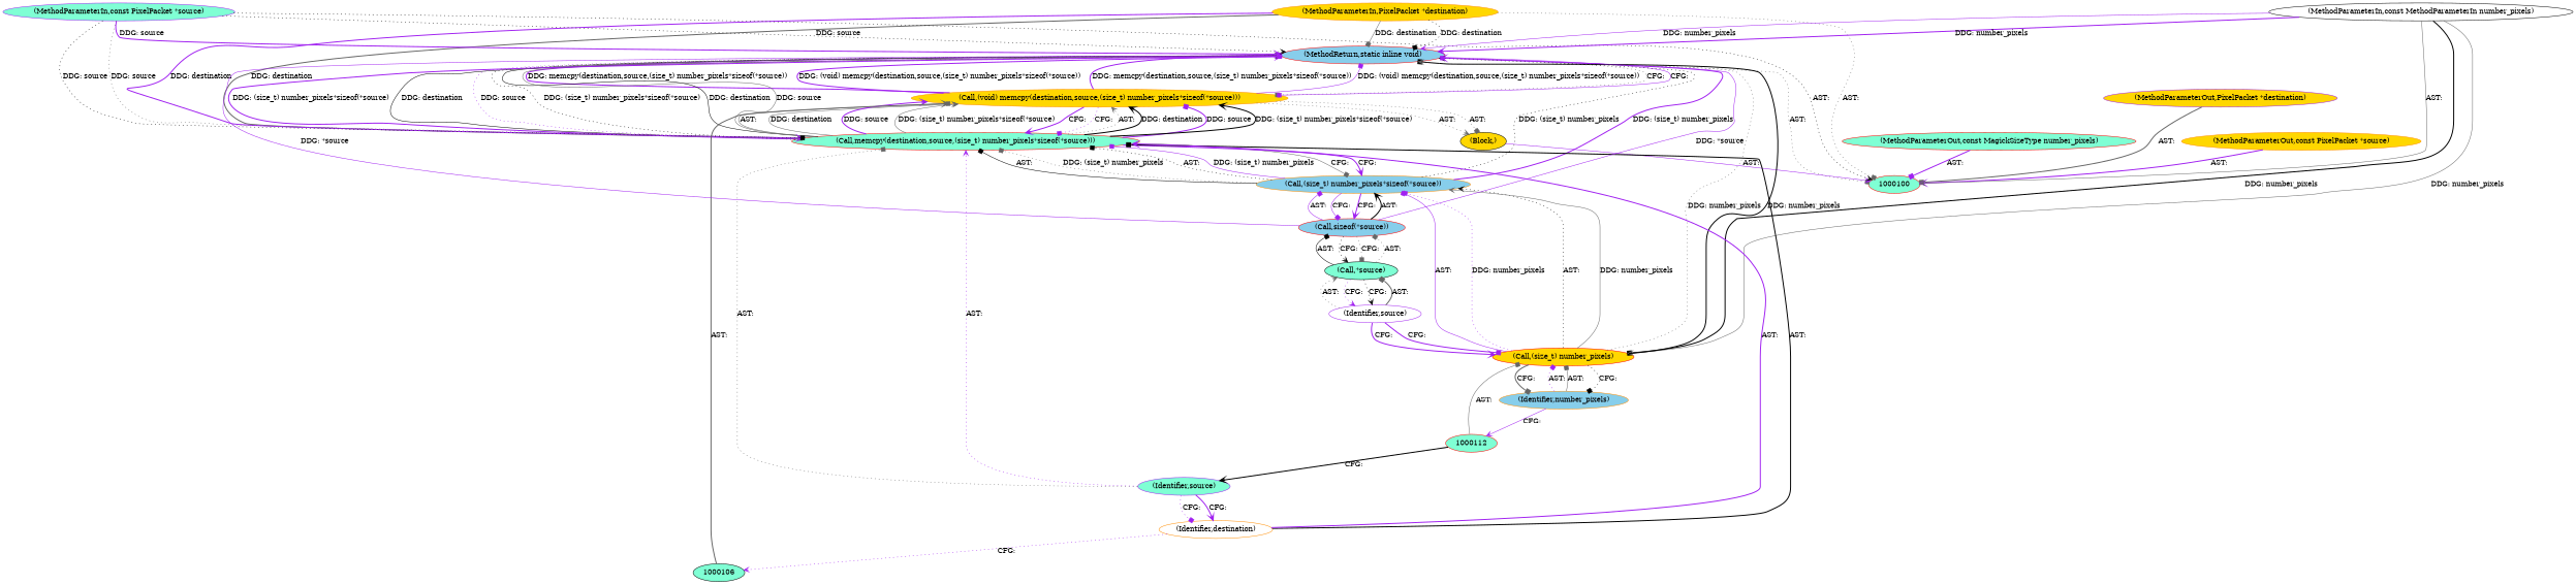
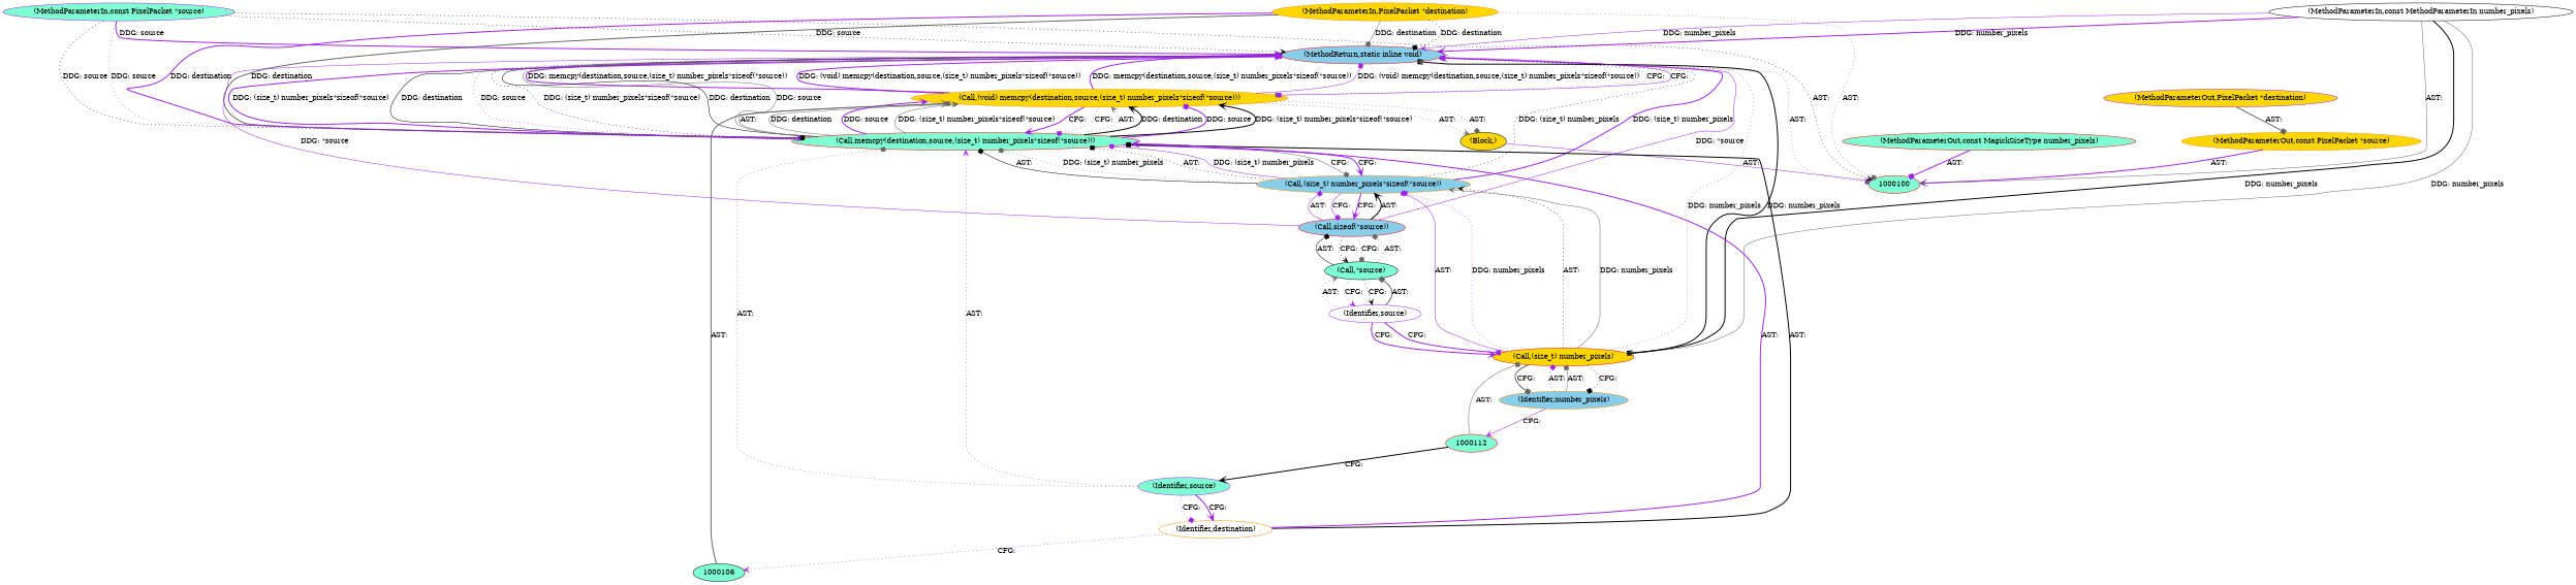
  digraph {
    node [color=red fillcolor=aquamarine style=filled]
    edge [arrowhead=box color=purple style=dotted]
    n1 [fillcolor=skyblue label="(MethodReturn,static inline void)"]
    n2 [color=darkorange fillcolor=gold label="(Call,(void) memcpy(destination,source,(size_t) number_pixels*sizeof(*source)))"]
    1000100
    n4 [label="(Call,memcpy(destination,source,(size_t) number_pixels*sizeof(*source)))"]
    n5 [color=black fillcolor=gold label="(Block,)"]
    n6 [color=darkorange fillcolor=gold label="(MethodParameterIn,PixelPacket *destination)"]
    n7 [color=darkorange fillcolor=skyblue label="(Call,(size_t) number_pixels*sizeof(*source))"]
    n8 [color=purple fillcolor=gold label="(MethodParameterOut,PixelPacket *destination)"]
    n9 [color=purple label="(MethodParameterIn,const PixelPacket *source)"]
    n10 [color=darkorange fillcolor=gold label="(MethodParameterOut,const PixelPacket *source)"]
    n11 [color=black fillcolor=white label="(MethodParameterIn,const MethodParameterIn number_pixels)"]
    n12 [fillcolor=gold label="(Call,(size_t) number_pixels)"]
    n13 [color=darkorange fillcolor=skyblue label="(Identifier,number_pixels)"]
    n14 [label="(MethodParameterOut,const MagickSizeType number_pixels)"]
    n15 [color=darkorange fillcolor=white label="(Identifier,destination)"]
    1000106 [color=black]
    n17 [color=purple label="(Identifier,source)"]
    n18 [fillcolor=skyblue label="(Call,sizeof(*source))"]
    n19 [color=black label="(Call,*source)"]
    1000112
    n21 [color=purple fillcolor=white label="(Identifier,source)"]
    n1 -> n2 [color=gray40 label="CFG: "]
    n1 -> n2 [label="CFG: " style=solid]
    n1 -> 1000100 [color=gray40 label="AST: "]
    n2 -> n1 [label="DDG: memcpy(destination,source,(size_t) number_pixels*sizeof(*source))" style=bold]
    n2 -> n1 [arrowhead=vee label="DDG: (void) memcpy(destination,source,(size_t) number_pixels*sizeof(*source))" style=bold]
    n2 -> n1 [label="DDG: memcpy(destination,source,(size_t) number_pixels*sizeof(*source))" style=bold]
    n2 -> n1 [label="DDG: (void) memcpy(destination,source,(size_t) number_pixels*sizeof(*source))" style=solid]
    n2 -> n4 [arrowhead=vee label="CFG: " style=bold]
    n2 -> n4 [label="CFG: "]
    n2 -> n5 [arrowhead=vee color=gray40 label="AST: "]
    n2 -> n5 [color=gray40 label="AST: "]
    n4 -> n1 [arrowhead=vee color=black label="DDG: destination" style=solid]
    n4 -> n1 [arrowhead=vee label="DDG: source"]
    n4 -> n1 [color=black label="DDG: (size_t) number_pixels*sizeof(*source)"]
    n4 -> n1 [arrowhead=vee color=black label="DDG: destination" style=solid]
    n4 -> n1 [color=gray40 label="DDG: source" style=solid]
    n4 -> n1 [label="DDG: (size_t) number_pixels*sizeof(*source)" style=bold]
    n4 -> n2 [arrowhead=vee color=gray40 label="AST: "]
    n4 -> n2 [arrowhead=vee color=black label="DDG: destination" style=bold]
    n4 -> n2 [label="DDG: source" style=bold]
    n4 -> n2 [arrowhead=vee color=black label="DDG: (size_t) number_pixels*sizeof(*source)" style=bold]
    n4 -> n2 [color=gray40 label="AST: " style=solid]
    n4 -> n2 [arrowhead=vee color=gray40 label="DDG: destination" style=solid]
    n4 -> n2 [arrowhead=vee label="DDG: source" style=bold]
    n4 -> n2 [arrowhead=vee color=gray40 label="DDG: (size_t) number_pixels*sizeof(*source)" style=solid]
    n4 -> n7 [color=gray40 label="CFG: " style=solid]
    n4 -> n7 [arrowhead=vee label="CFG: " style=bold]
    n5 -> 1000100 [arrowhead=vee label="AST: " style=solid]
    n6 -> n1 [color=gray40 label="DDG: destination" style=solid]
    n6 -> n1 [color=black label="DDG: destination"]
    n6 -> 1000100 [color=gray40 label="AST: "]
    n6 -> n4 [color=gray40 label="DDG: destination" style=bold]
    n6 -> n4 [arrowhead=vee label="DDG: destination" style=bold]
    n7 -> n1 [arrowhead=vee label="DDG: (size_t) number_pixels" style=bold]
    n7 -> n1 [arrowhead=vee color=black label="DDG: (size_t) number_pixels"]
    n7 -> n4 [color=black label="AST: " style=solid]
    n7 -> n4 [color=gray40 label="DDG: (size_t) number_pixels"]
    n7 -> n4 [color=black label="AST: "]
    n7 -> n4 [label="DDG: (size_t) number_pixels" style=solid]
    n7 -> n18 [label="CFG: " style=solid]
    n7 -> n18 [arrowhead=vee label="CFG: " style=bold]
-   n8 -> 1000100 [color=gray40 label="AST: " style=bold]
+   n8 -> n10 [color=gray40 label="AST: " style=bold]
    n9 -> n1 [arrowhead=vee label="DDG: source" style=bold]
    n9 -> n1 [arrowhead=vee color=black label="DDG: source"]
    n9 -> 1000100 [arrowhead=vee color=black label="AST: "]
    n9 -> n4 [arrowhead=vee color=gray40 label="DDG: source"]
    n9 -> n4 [color=black label="DDG: source"]
    n10 -> 1000100 [arrowhead=vee label="AST: " style=bold]
    n11 -> n1 [arrowhead=vee label="DDG: number_pixels" style=solid]
    n11 -> n1 [arrowhead=vee label="DDG: number_pixels" style=bold]
    n11 -> 1000100 [arrowhead=vee color=gray40 label="AST: " style=solid]
    n11 -> n12 [color=black label="DDG: number_pixels" style=bold]
    n11 -> n12 [arrowhead=vee color=gray40 label="DDG: number_pixels" style=solid]
    n12 -> n1 [color=black label="DDG: number_pixels" style=bold]
    n12 -> n1 [arrowhead=vee color=gray40 label="DDG: number_pixels"]
    n12 -> n7 [label="AST: " style=solid]
    n12 -> n7 [label="DDG: number_pixels"]
    n12 -> n7 [arrowhead=vee color=black label="AST: "]
    n12 -> n7 [arrowhead=vee color=gray40 label="DDG: number_pixels" style=solid]
    n12 -> n13 [color=black label="CFG: "]
    n12 -> n13 [color=gray40 label="CFG: " style=bold]
    n13 -> n12 [label="AST: "]
    n13 -> n12 [color=gray40 label="AST: " style=solid]
    n13 -> 1000112 [arrowhead=vee label="CFG: " style=solid]
    n14 -> 1000100 [label="AST: " style=bold]
    n15 -> n4 [color=black label="AST: " style=bold]
    n15 -> n4 [arrowhead=vee label="AST: " style=bold]
    n15 -> 1000106 [arrowhead=vee label="CFG: "]
    1000106 -> n2 [arrowhead=vee color=gray40 label="AST: " style=bold]
    n17 -> n4 [arrowhead=vee label="AST: "]
    n17 -> n4 [color=gray40 label="AST: "]
    n17 -> n15 [arrowhead=vee label="CFG: " style=bold]
    n17 -> n15 [label="CFG: "]
    n18 -> n1 [label="DDG: *source" style=solid]
    n18 -> n1 [arrowhead=vee label="DDG: *source" style=solid]
    n18 -> n7 [arrowhead=vee color=black label="AST: " style=bold]
    n18 -> n7 [label="AST: " style=solid]
    n18 -> n19 [arrowhead=vee color=black label="CFG: "]
    n18 -> n19 [color=gray40 label="CFG: "]
    n19 -> n18 [color=gray40 label="AST: "]
    n19 -> n18 [color=black label="AST: " style=solid]
    n19 -> n21 [arrowhead=vee label="CFG: "]
    n19 -> n21 [arrowhead=vee color=black label="CFG: "]
    1000112 -> n12 [color=gray40 label="AST: " style=solid]
    1000112 -> n17 [arrowhead=vee color=black label="CFG: " style=bold]
    n21 -> n12 [label="CFG: " style=bold]
    n21 -> n12 [arrowhead=vee label="CFG: " style=bold]
    n21 -> n19 [color=gray40 label="AST: " style=bold]
    n21 -> n19 [arrowhead=vee color=gray40 label="AST: "]
  }
